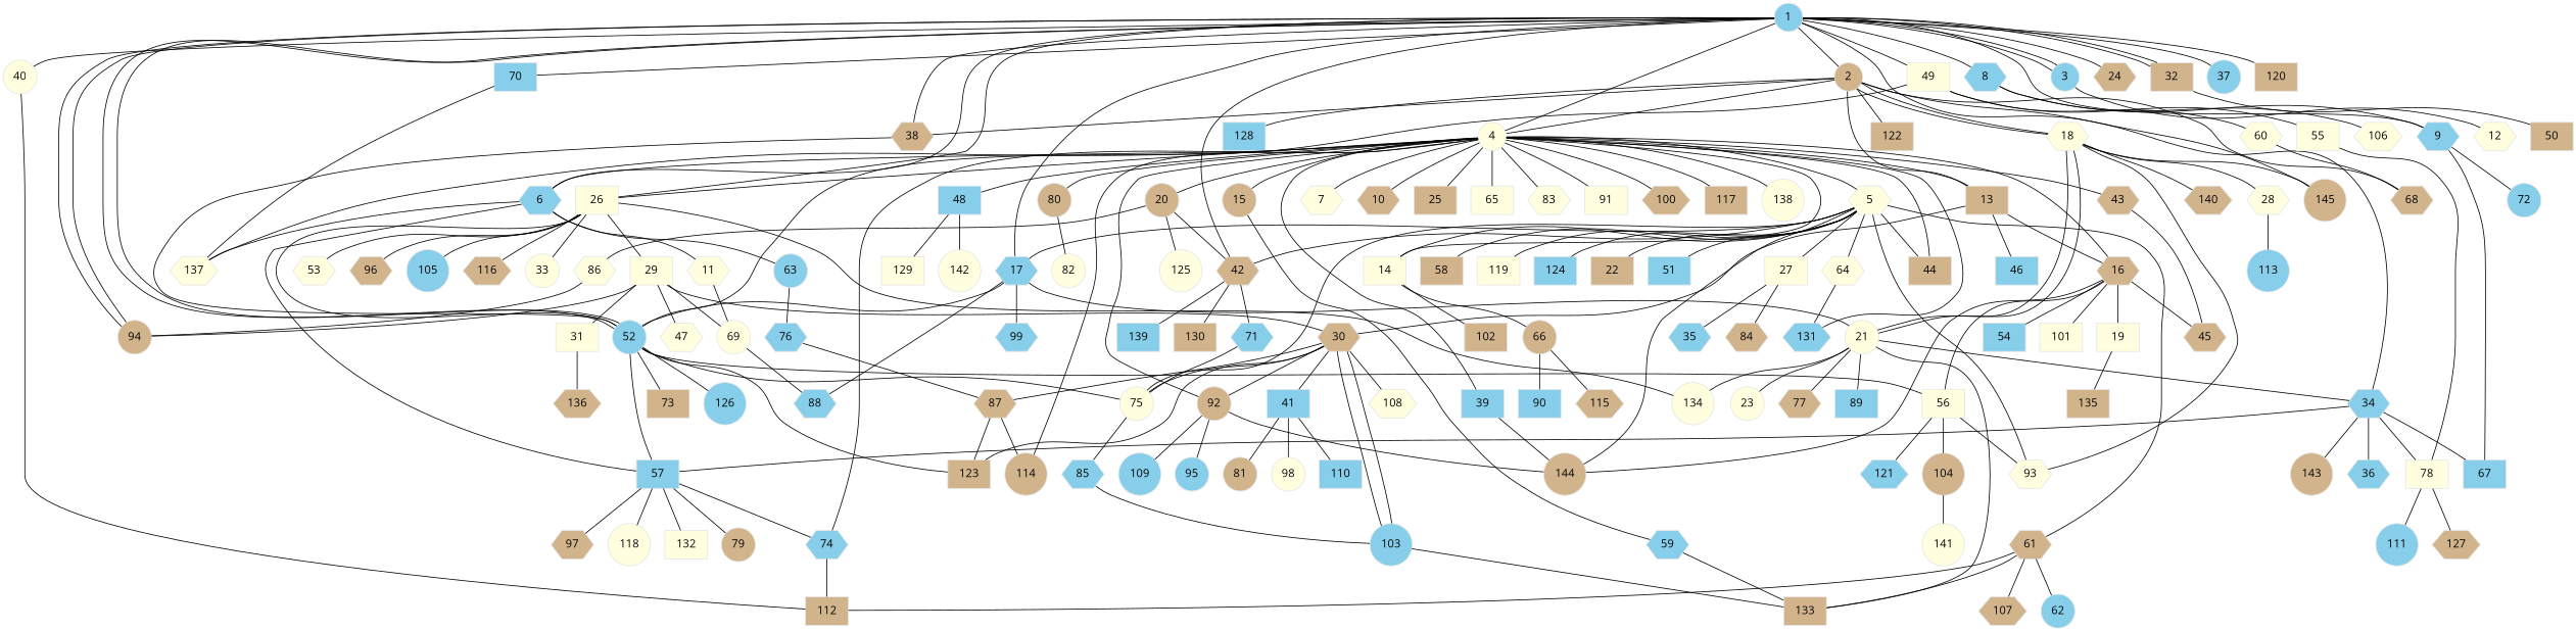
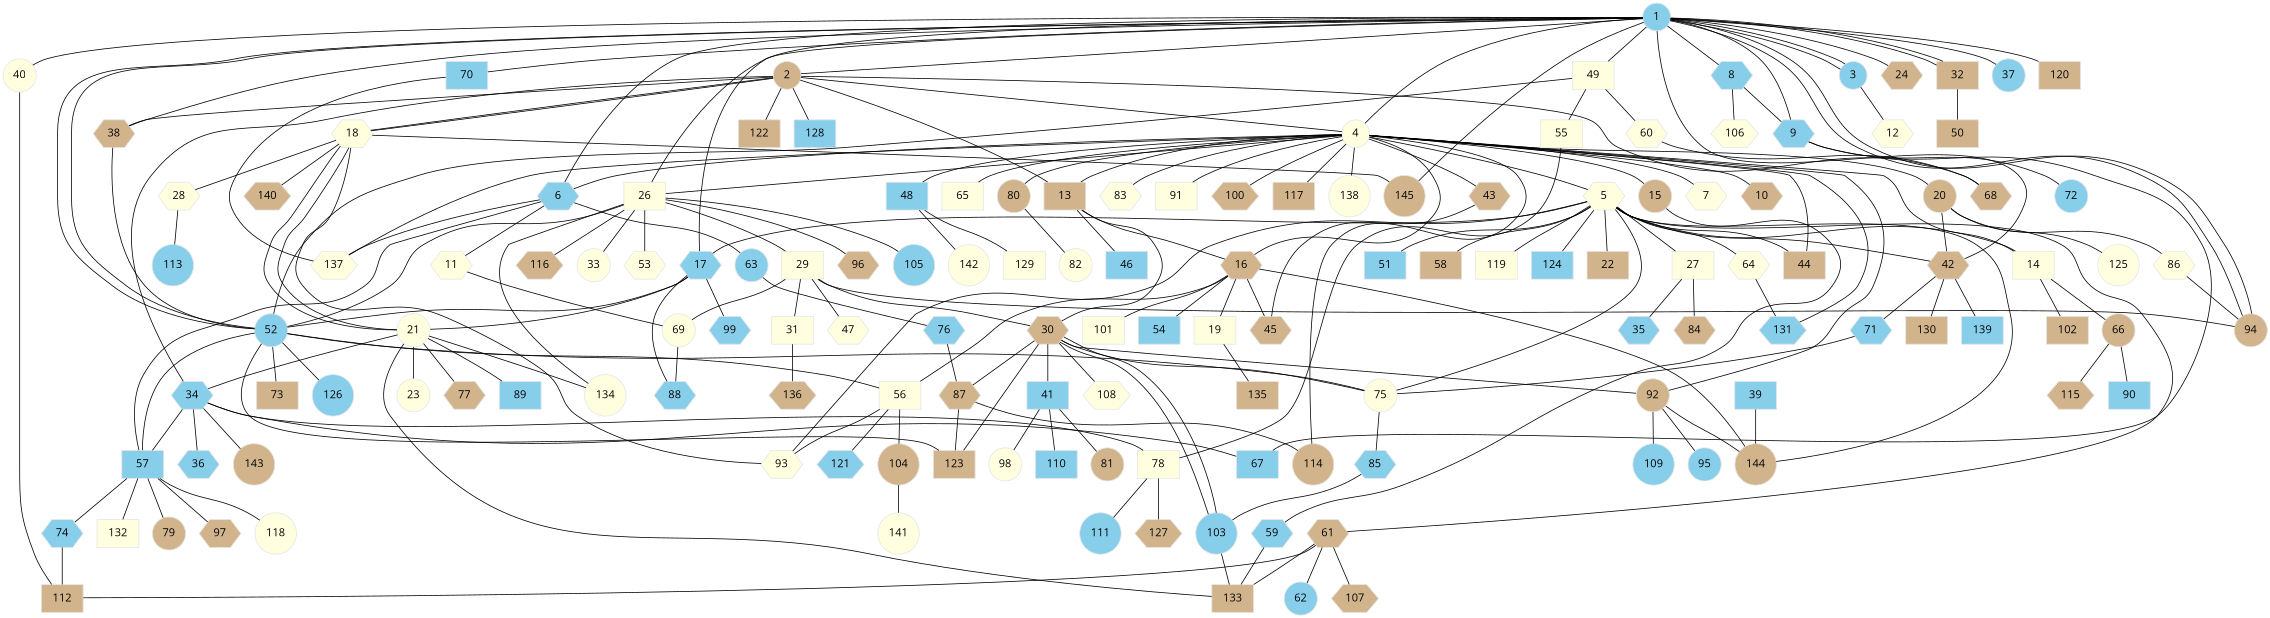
  graph {
    fontname="Open Sans"
    node [color=gray90 fillcolor=tan fontname="Open Sans" shape=hexagon style=filled]
    edge [fontname="Open Sans"]
    1 [fillcolor=skyblue shape=circle]
    2 [shape=circle]
    3 [fillcolor=skyblue shape=circle]
    4 [fillcolor=lightyellow shape=circle]
    6 [fillcolor=skyblue]
    8 [fillcolor=skyblue]
    9 [fillcolor=skyblue]
    17 [fillcolor=skyblue]
    24
    26 [fillcolor=lightyellow shape=box]
    32 [shape=box]
    37 [fillcolor=skyblue shape=circle]
    38
    40 [fillcolor=lightyellow shape=circle]
    42
    49 [fillcolor=lightyellow shape=box]
    52 [fillcolor=skyblue shape=circle]
    70 [fillcolor=skyblue shape=box]
    94 [shape=circle]
    120 [shape=box]
    145 [shape=circle]
    13 [shape=box]
    18 [fillcolor=lightyellow]
    34 [fillcolor=skyblue]
    68
    122 [shape=box]
    128 [fillcolor=skyblue shape=box]
    12 [fillcolor=lightyellow]
    5 [fillcolor=lightyellow]
    7 [fillcolor=lightyellow]
    10
    14 [fillcolor=lightyellow shape=box]
    15 [shape=circle]
    16
    20 [shape=circle]
-   25 [shape=box]
    39 [fillcolor=skyblue shape=box]
    43
    44 [shape=box]
    48 [fillcolor=skyblue shape=box]
    65 [fillcolor=lightyellow shape=box]
    74 [fillcolor=skyblue]
    80 [shape=circle]
    83 [fillcolor=lightyellow]
    91 [fillcolor=lightyellow shape=box]
    92 [shape=circle]
    100
    114 [shape=circle]
    117 [shape=box]
    131 [fillcolor=skyblue]
    137 [fillcolor=lightyellow]
    138 [fillcolor=lightyellow shape=circle]
    11 [fillcolor=lightyellow]
    57 [fillcolor=skyblue shape=box]
    63 [fillcolor=skyblue shape=circle]
    106 [fillcolor=lightyellow]
    67 [fillcolor=skyblue shape=box]
    72 [fillcolor=skyblue shape=circle]
    21 [fillcolor=lightyellow shape=circle]
    88 [fillcolor=skyblue]
    99 [fillcolor=skyblue]
    134 [fillcolor=lightyellow shape=circle]
    29 [fillcolor=lightyellow shape=box]
    33 [fillcolor=lightyellow shape=circle]
    53 [fillcolor=lightyellow]
    96
    105 [fillcolor=skyblue shape=circle]
    116
    50 [shape=box]
    112 [shape=box]
    71 [fillcolor=skyblue]
    130 [shape=box]
    139 [fillcolor=skyblue shape=box]
    55 [fillcolor=lightyellow shape=box]
    60 [fillcolor=lightyellow]
    75 [fillcolor=lightyellow shape=circle]
    56 [fillcolor=lightyellow shape=box]
    123 [shape=box]
    73 [shape=box]
    126 [fillcolor=skyblue shape=circle]
    30
    46 [fillcolor=skyblue shape=box]
    93 [fillcolor=lightyellow]
    28 [fillcolor=lightyellow]
    140
    36 [fillcolor=skyblue]
    78 [fillcolor=lightyellow shape=box]
    143 [shape=circle]
    22 [shape=box]
    27 [fillcolor=lightyellow shape=box]
    51 [fillcolor=skyblue shape=box]
    58 [shape=box]
    61
    64 [fillcolor=lightyellow]
    119 [fillcolor=lightyellow shape=box]
    124 [fillcolor=skyblue shape=box]
    144 [shape=circle]
    66 [shape=circle]
    102 [shape=box]
    59 [fillcolor=skyblue]
    19 [fillcolor=lightyellow shape=box]
    45
    54 [fillcolor=skyblue shape=box]
    101 [fillcolor=lightyellow shape=box]
    86 [fillcolor=lightyellow]
    125 [fillcolor=lightyellow shape=circle]
    129 [fillcolor=lightyellow shape=box]
    142 [fillcolor=lightyellow shape=circle]
    82 [fillcolor=lightyellow shape=circle]
    95 [fillcolor=skyblue shape=circle]
    109 [fillcolor=skyblue shape=circle]
    35 [fillcolor=skyblue]
    84
    133 [shape=box]
    62 [fillcolor=skyblue shape=circle]
    107
    85 [fillcolor=skyblue]
    69 [fillcolor=lightyellow shape=circle]
    79 [shape=circle]
    97
    118 [fillcolor=lightyellow shape=circle]
    132 [fillcolor=lightyellow shape=box]
    76 [fillcolor=skyblue]
    41 [fillcolor=skyblue shape=box]
    87
    103 [fillcolor=skyblue shape=circle]
    108 [fillcolor=lightyellow]
    90 [fillcolor=skyblue shape=box]
    115
    135 [shape=box]
    104 [shape=circle]
    121 [fillcolor=skyblue]
    23 [fillcolor=lightyellow shape=circle]
    77
    89 [fillcolor=skyblue shape=box]
    113 [fillcolor=skyblue shape=circle]
    31 [fillcolor=lightyellow shape=box]
    47 [fillcolor=lightyellow]
    136
    81 [shape=circle]
    98 [fillcolor=lightyellow shape=circle]
    110 [fillcolor=skyblue shape=box]
    111 [fillcolor=skyblue shape=circle]
    127
    141 [fillcolor=lightyellow shape=circle]
    1 -- 2
    1 -- 3
    1 -- 3
    1 -- 4
    1 -- 6
    1 -- 8
    1 -- 9
    1 -- 17
    1 -- 24
    1 -- 26
    1 -- 32
    1 -- 32
    1 -- 37
    1 -- 38
    1 -- 40
    1 -- 42
    1 -- 49
    1 -- 52
    1 -- 52
    1 -- 70
    1 -- 94
    1 -- 94
    1 -- 120
    1 -- 145
    2 -- 4
    2 -- 38
    2 -- 13
    2 -- 18
    2 -- 18
    2 -- 34
    2 -- 68
    2 -- 122
    2 -- 128
    3 -- 12
    4 -- 6
    4 -- 26
    4 -- 13
    4 -- 5
    4 -- 7
    4 -- 10
    4 -- 14
    4 -- 15
    4 -- 16
    4 -- 20
-   4 -- 25
-   4 -- 39
    4 -- 43
    4 -- 44
    4 -- 48
    4 -- 65
-   4 -- 74
    4 -- 80
    4 -- 83
    4 -- 91
    4 -- 92
    4 -- 100
    4 -- 114
    4 -- 117
    4 -- 131
    4 -- 137
    4 -- 138
    6 -- 137
    6 -- 11
    6 -- 57
    6 -- 63
    8 -- 9
    8 -- 106
    9 -- 67
    9 -- 72
    17 -- 52
    17 -- 21
    17 -- 88
    17 -- 99
    26 -- 52
    26 -- 134
    26 -- 29
    26 -- 33
    26 -- 53
    26 -- 96
    26 -- 105
    26 -- 116
    32 -- 50
    38 -- 52
    40 -- 112
    42 -- 71
    42 -- 130
    42 -- 139
    49 -- 52
    49 -- 55
    49 -- 60
    52 -- 57
    52 -- 75
    52 -- 56
    52 -- 123
    52 -- 73
    52 -- 126
    70 -- 137
    13 -- 16
    13 -- 30
    13 -- 46
    18 -- 145
    18 -- 21
    18 -- 21
    18 -- 93
    18 -- 28
    18 -- 140
    34 -- 57
    34 -- 67
    34 -- 36
    34 -- 78
    34 -- 143
    5 -- 17
    5 -- 42
    5 -- 14
    5 -- 44
    5 -- 75
    5 -- 93
    5 -- 22
    5 -- 27
    5 -- 51
    5 -- 58
    5 -- 61
    5 -- 64
    5 -- 119
    5 -- 124
    5 -- 144
    14 -- 66
    14 -- 102
    15 -- 59
    16 -- 56
    16 -- 144
    16 -- 19
    16 -- 45
    16 -- 54
    16 -- 101
    20 -- 42
    20 -- 86
    20 -- 125
    39 -- 144
    43 -- 45
    48 -- 129
    48 -- 142
    74 -- 112
    80 -- 82
    92 -- 144
    92 -- 95
    92 -- 109
    11 -- 69
    57 -- 74
    57 -- 79
    57 -- 97
    57 -- 118
    57 -- 132
    63 -- 76
    21 -- 34
    21 -- 134
    21 -- 133
    21 -- 23
    21 -- 77
    21 -- 89
    29 -- 94
    29 -- 30
    29 -- 69
    29 -- 31
    29 -- 47
    71 -- 75
    55 -- 78
    60 -- 68
    75 -- 85
    56 -- 93
    56 -- 104
    56 -- 121
    30 -- 92
    30 -- 75
    30 -- 123
    30 -- 41
    30 -- 87
    30 -- 103
    30 -- 103
    30 -- 108
    28 -- 113
    78 -- 111
    78 -- 127
    27 -- 35
    27 -- 84
    61 -- 112
    61 -- 133
    61 -- 62
    61 -- 107
    64 -- 131
    66 -- 90
    66 -- 115
    59 -- 133
    19 -- 135
    86 -- 94
    85 -- 103
    69 -- 88
    76 -- 87
    41 -- 81
    41 -- 98
    41 -- 110
    87 -- 114
    87 -- 123
    103 -- 133
    104 -- 141
    31 -- 136
  }
